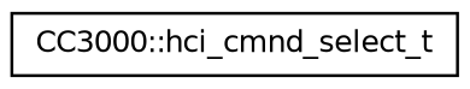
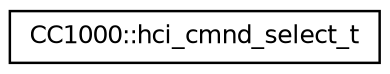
  digraph {
    rankdir=TB
-   n1 [color=black fillcolor=white fontname=Helvetica fontsize=10 height=0.2 label="CC3000::hci_cmnd_select_t" shape=record style=filled width=0.4]
+   n1 [color=black fillcolor=white fontname=Helvetica fontsize=10 height=0.2 label="CC1000::hci_cmnd_select_t" shape=record style=filled width=0.4]
  }
